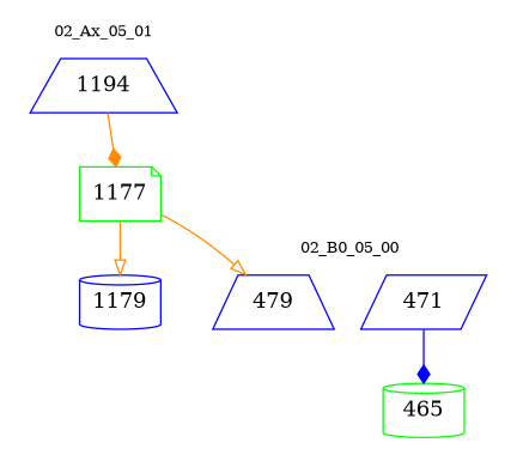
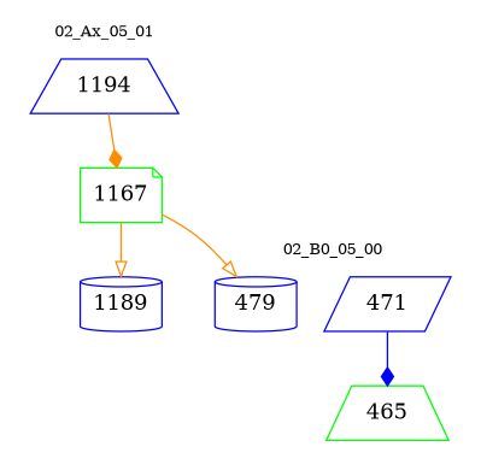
  digraph {
    node [color=blue shape=trapezium]
    edge [arrowhead=diamond color=darkorange]
    n1 [label=1194]
-   n2 [color=green label=1177 shape=note]
-   n3 [label=1179 shape=cylinder]
+   n2 [color=green label=1167 shape=note]
+   n3 [label=1189 shape=cylinder]
    n4 [label=471 shape=parallelogram]
-   n5 [color=green label=465 shape=cylinder]
-   n6 [label=479]
+   n5 [color=green label=465]
+   n6 [label=479 shape=cylinder]
    subgraph cluster_1 {
      color=white
      fontsize=10
      label="02_Ax_05_01"
      n1
      n2
      n3
    }
    subgraph cluster_2 {
      color=white
      fontsize=10
      label="02_B0_05_00"
      n4
      n5
      n6
    }
    n1 -> n2
    n2 -> n3 [arrowhead=onormal]
    n2 -> n6 [arrowhead=onormal]
    n4 -> n5 [color=blue]
  }
